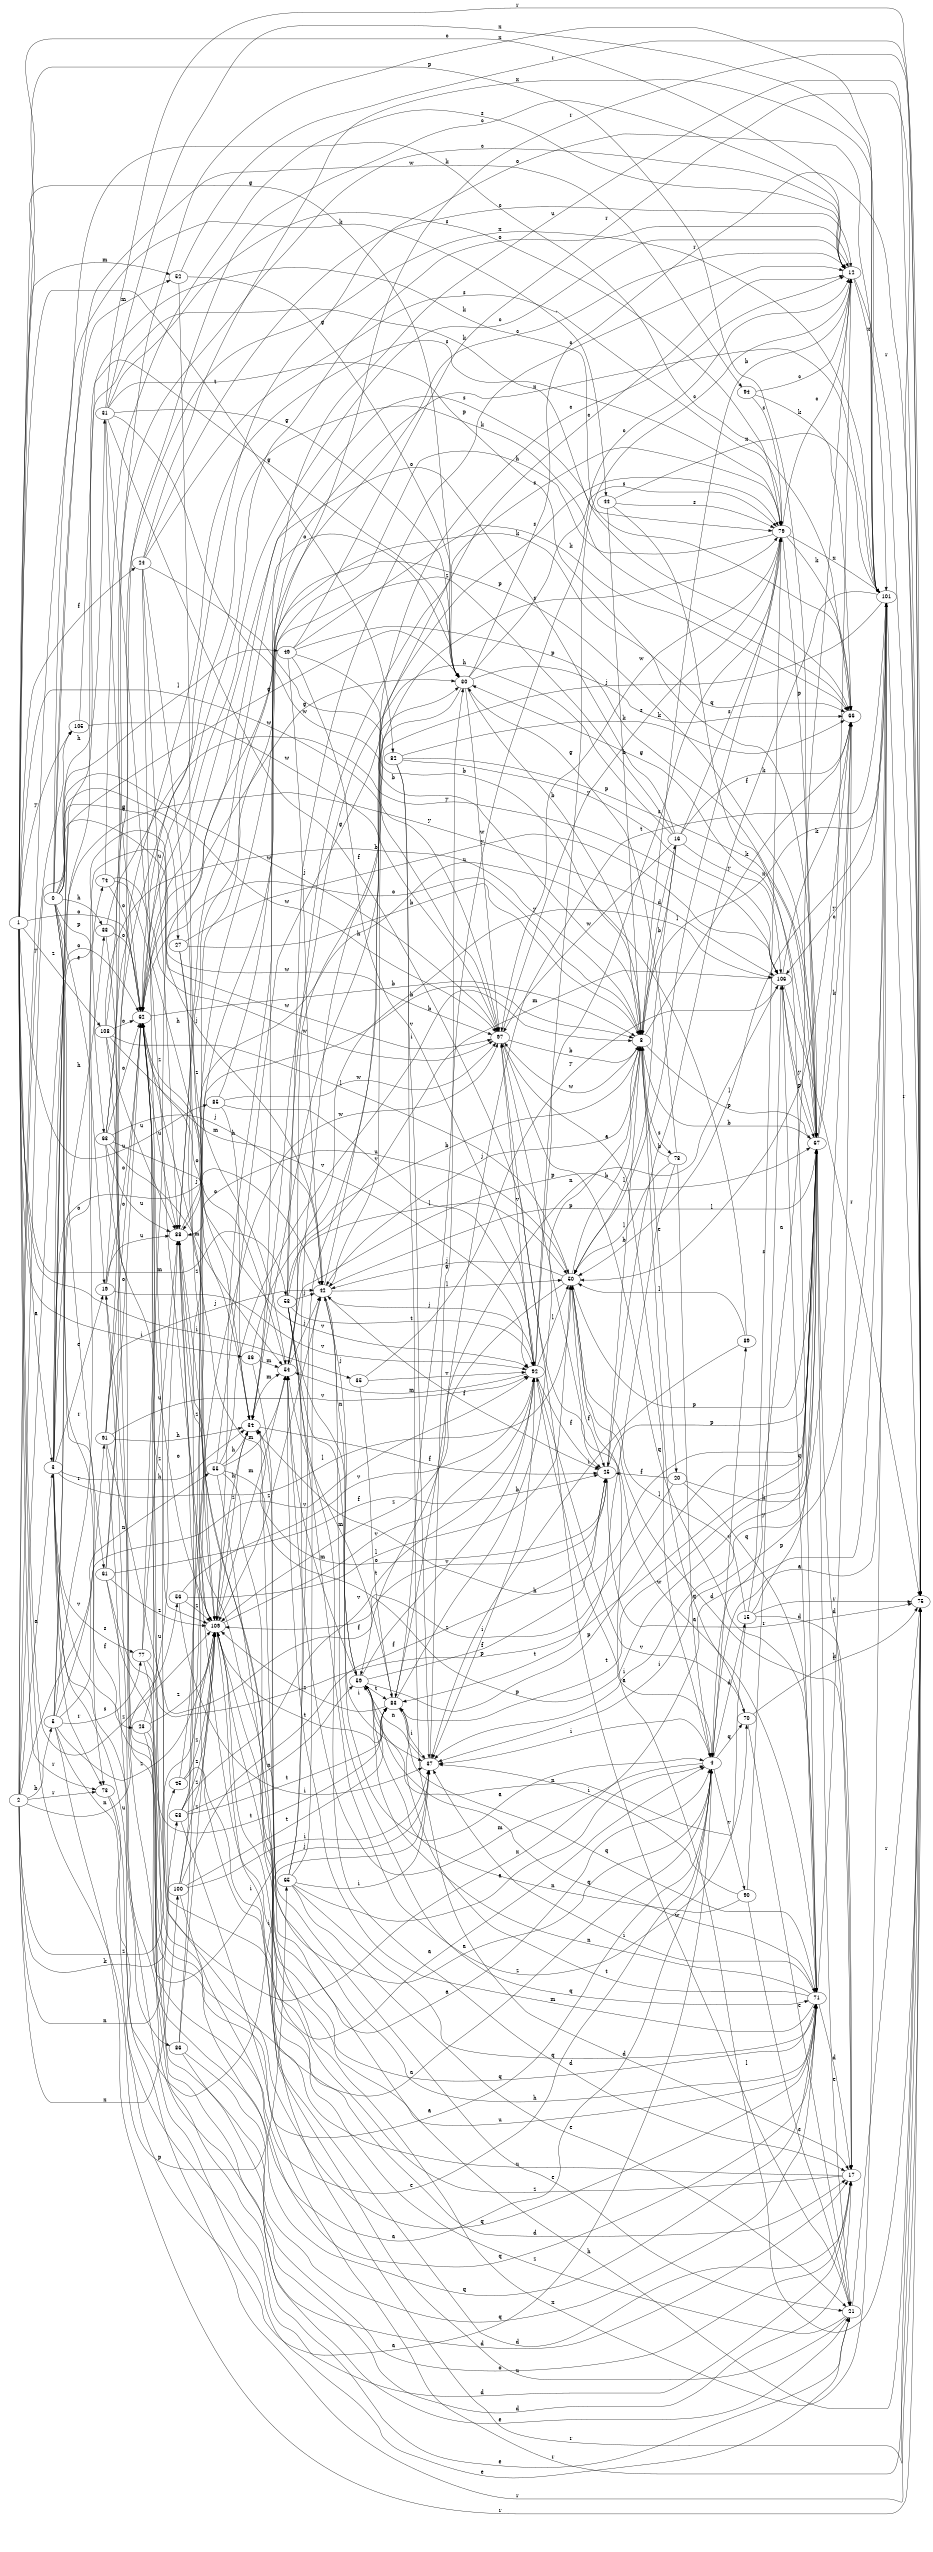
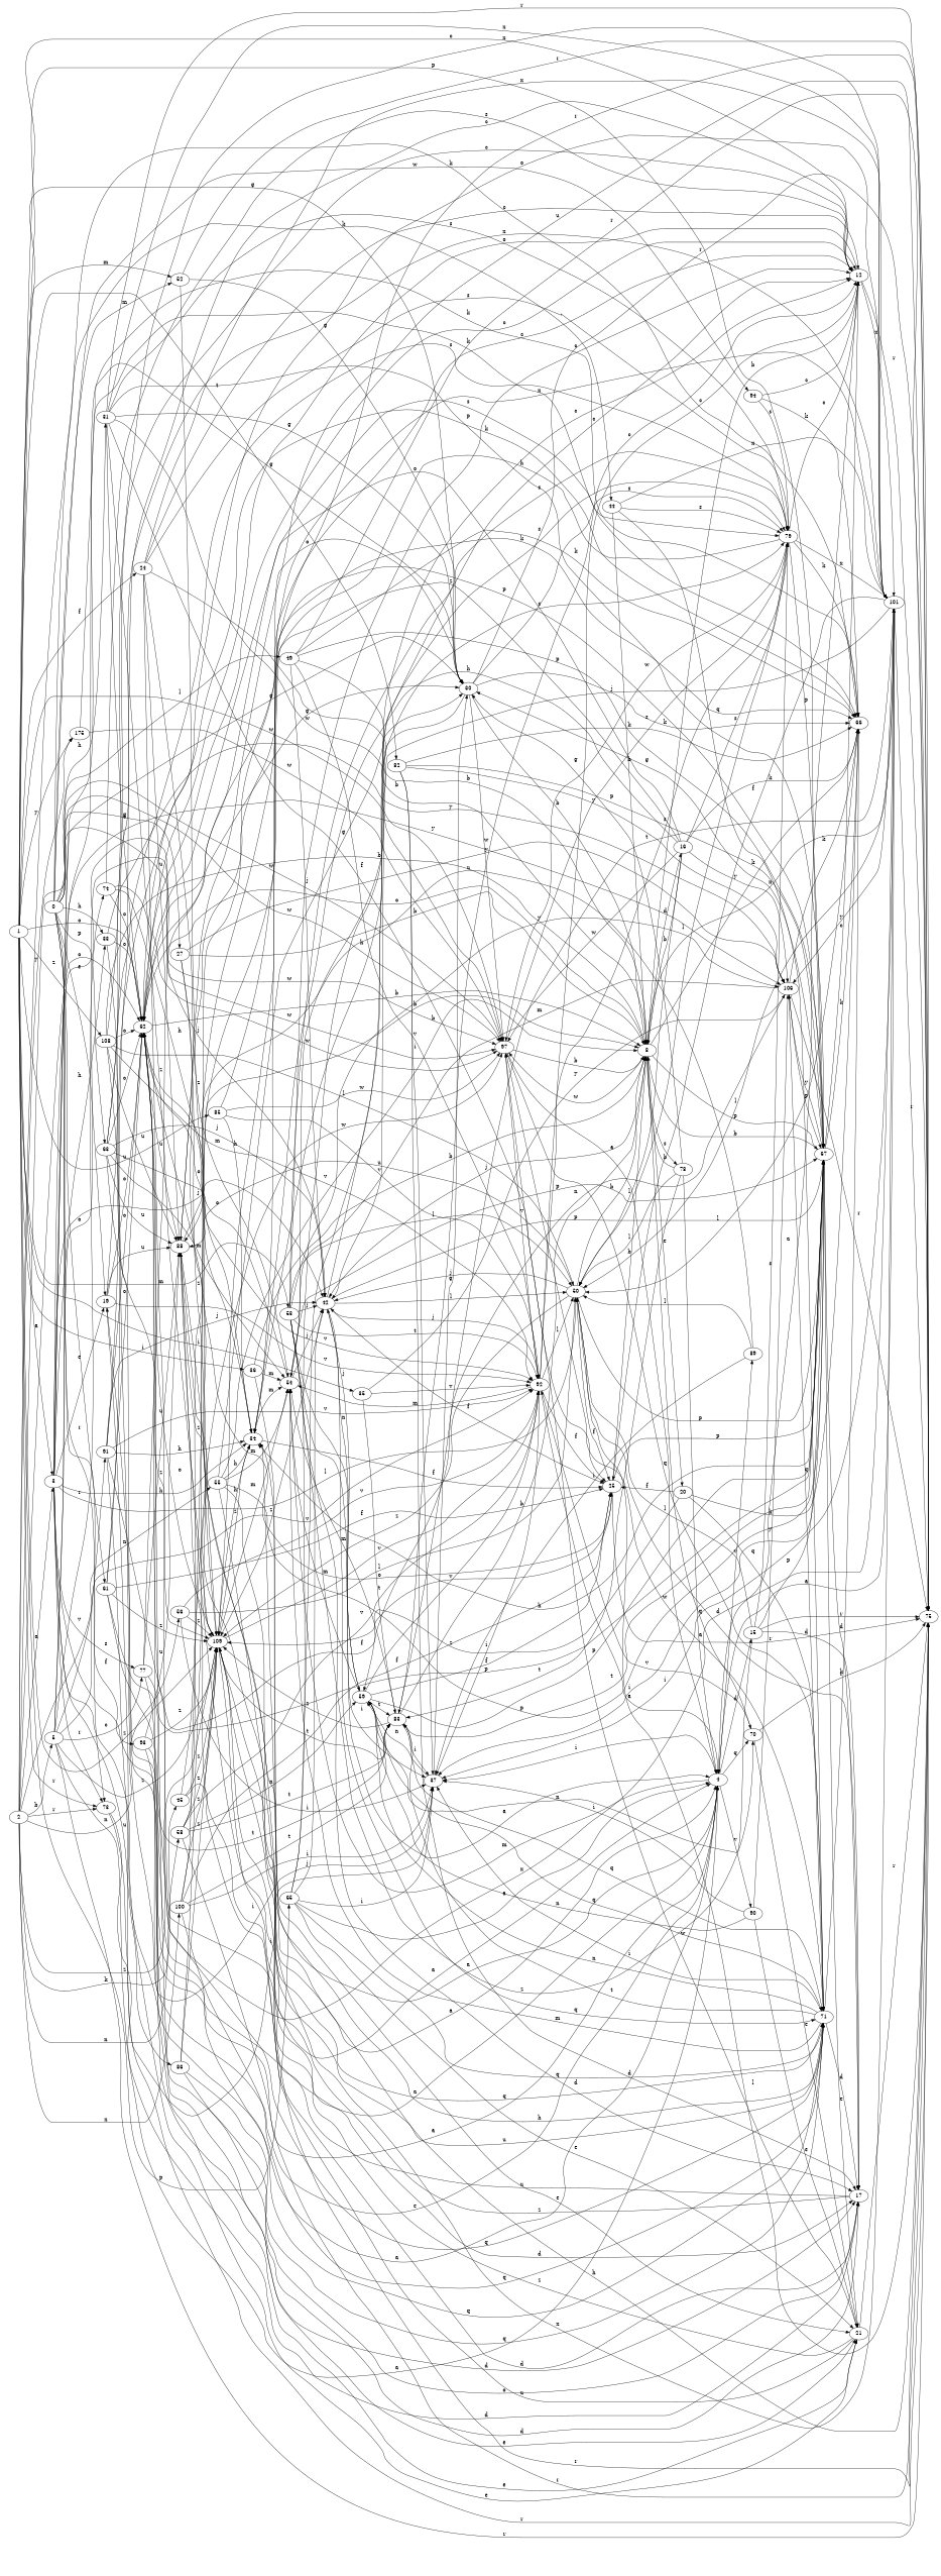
  strict digraph {
    rankdir=LR
    0
    19
-   23
+   23 [label=93]
    27
    31
    33
    42
    44
    49
    52
    61
    63
    73
    94
    97
    62
    92
    79
    88
    21
    109
    4
    106
    8
    71
    30
    67
    75
    101
    25
    12
    50
    59
    n34 [label=66]
    83
    54
    37
    17
    1
    3
    24
    35
    36
    53
    65
    82
    85
-   105
+   105 [label=175]
    108
    34
    77
    86
    70
    2
    5
    45
    55
    56
    58
    100
    74
    91
    15
    89
    90
    16
    20
    78
    0 -> 19 [label=e]
    0 -> 23 [label=f]
    0 -> 27 [label=g]
    0 -> 31 [label=h]
    0 -> 33 [label=h]
    0 -> 42 [label=j]
    0 -> 44 [label=k]
    0 -> 49 [label=l]
    0 -> 52 [label=m]
    0 -> 61 [label=o]
    0 -> 63 [label=p]
    0 -> 73 [label=r]
    0 -> 94 [label=w]
    0 -> 97 [label=w]
    19 -> 62 [label=o]
    19 -> 92 [label=v]
    19 -> 79 [label=s]
    19 -> 88 [label=u]
    19 -> 21 [label=e]
    23 -> 88 [label=u]
    23 -> 21 [label=e]
    23 -> 109 [label=z]
    23 -> 4 [label=a]
    27 -> 109 [label=z]
    27 -> 106 [label=y]
    27 -> 8 [label=b]
    27 -> 71 [label=q]
    31 -> 97 [label=w]
    31 -> 62 [label=o]
    31 -> 79 [label=s]
    31 -> 109 [label=z]
    31 -> 30 [label=g]
    31 -> 67 [label=p]
    31 -> 75 [label=r]
    31 -> 101 [label=x]
    31 -> 25 [label=f]
    33 -> 62 [label=o]
    33 -> 106 [label=y]
    33 -> 71 [label=q]
    42 -> 109 [label=z]
    42 -> 71 [label=q]
    42 -> 67 [label=p]
    42 -> 25 [label=f]
    42 -> 12 [label=c]
    42 -> 50 [label=l]
    42 -> 59 [label=n]
    44 -> 79 [label=s]
    44 -> 8 [label=b]
    44 -> 71 [label=q]
    44 -> 101 [label=x]
    49 -> 42 [label=j]
    49 -> 92 [label=v]
    49 -> 8 [label=b]
    49 -> 67 [label=p]
    49 -> 75 [label=r]
    49 -> n34 [label=k]
    52 -> 109 [label=z]
    52 -> 30 [label=g]
    52 -> 75 [label=r]
    61 -> 62 [label=o]
    61 -> 109 [label=z]
    61 -> 4 [label=a]
    61 -> 25 [label=f]
    61 -> 12 [label=c]
    61 -> 83 [label=t]
    63 -> 42 [label=j]
    63 -> 62 [label=o]
    63 -> 92 [label=v]
    63 -> 88 [label=u]
    63 -> 109 [label=z]
    63 -> 101 [label=x]
    63 -> 12 [label=c]
    63 -> 54 [label=m]
    73 -> 37 [label=i]
    73 -> 17 [label=d]
    94 -> 79 [label=s]
    94 -> 12 [label=c]
    94 -> n34 [label=k]
    97 -> 92 [label=v]
    97 -> 79 [label=s]
    97 -> 4 [label=a]
    97 -> 8 [label=b]
    97 -> 71 [label=q]
    62 -> 88 [label=u]
    62 -> 21 [label=e]
    62 -> 8 [label=b]
    62 -> 71 [label=q]
    62 -> 30 [label=g]
    62 -> 12 [label=c]
    92 -> 42 [label=j]
    92 -> 79 [label=s]
    92 -> 4 [label=a]
    92 -> 25 [label=f]
    92 -> 12 [label=c]
    92 -> 50 [label=l]
    92 -> 54 [label=m]
    92 -> 37 [label=i]
    79 -> 97 [label=w]
    79 -> 67 [label=p]
    79 -> 101 [label=x]
    79 -> 12 [label=c]
    79 -> 50 [label=l]
    79 -> n34 [label=k]
    79 -> 34 [label=h]
    88 -> 109 [label=z]
    88 -> 4 [label=a]
    88 -> 67 [label=p]
    88 -> 101 [label=x]
    21 -> 97 [label=w]
    21 -> 88 [label=u]
    21 -> 109 [label=z]
    21 -> 75 [label=r]
    109 -> 62 [label=o]
    109 -> 92 [label=v]
    109 -> 75 [label=r]
    109 -> 83 [label=t]
    109 -> 54 [label=m]
    109 -> 17 [label=d]
    109 -> 34 [label=h]
    4 -> 19 [label=e]
    4 -> 54 [label=m]
    4 -> 37 [label=i]
    4 -> 70 [label=q]
    4 -> 15 [label=d]
    4 -> 89 [label=v]
    4 -> 90 [label=v]
    106 -> 71 [label=q]
    106 -> 67 [label=p]
    106 -> 75 [label=r]
    106 -> 59 [label=n]
    106 -> n34 [label=k]
    106 -> 54 [label=m]
    8 -> 42 [label=j]
    8 -> 97 [label=w]
    8 -> 62 [label=o]
    8 -> 67 [label=p]
    8 -> 101 [label=x]
    8 -> n34 [label=k]
    8 -> 70 [label=q]
    8 -> 16 [label=d]
    8 -> 20 [label=e]
    8 -> 78 [label=s]
    71 -> 97 [label=w]
    71 -> 88 [label=u]
    71 -> 59 [label=n]
    71 -> n34 [label=k]
    71 -> 83 [label=t]
    71 -> 54 [label=m]
    71 -> 37 [label=i]
    71 -> 17 [label=d]
    71 -> 34 [label=h]
    30 -> 97 [label=w]
    30 -> 62 [label=o]
    30 -> 79 [label=s]
    30 -> 8 [label=b]
    30 -> 75 [label=r]
    30 -> n34 [label=k]
    30 -> 34 [label=h]
    67 -> 21 [label=e]
    67 -> 106 [label=y]
    67 -> 8 [label=b]
    67 -> 30 [label=g]
    67 -> 12 [label=c]
    67 -> n34 [label=k]
    67 -> 83 [label=t]
    67 -> 37 [label=i]
    67 -> 17 [label=d]
    67 -> 34 [label=h]
    75 -> 88 [label=u]
    75 -> 50 [label=l]
    75 -> 34 [label=h]
    101 -> 42 [label=j]
    101 -> 62 [label=o]
    101 -> 4 [label=a]
    101 -> 106 [label=y]
    101 -> 75 [label=r]
    101 -> 25 [label=f]
    101 -> 50 [label=l]
    101 -> 83 [label=t]
    101 -> 37 [label=i]
    25 -> 62 [label=o]
    25 -> 8 [label=b]
    25 -> 67 [label=p]
    25 -> 75 [label=r]
    12 -> 62 [label=o]
    12 -> 4 [label=a]
    12 -> 8 [label=b]
    12 -> 75 [label=r]
    12 -> 101 [label=x]
    50 -> 42 [label=j]
    50 -> 88 [label=u]
    50 -> 109 [label=z]
    50 -> 8 [label=b]
    50 -> 67 [label=p]
    50 -> 25 [label=f]
    50 -> 17 [label=d]
    59 -> 42 [label=j]
    59 -> 92 [label=v]
    59 -> 71 [label=q]
    59 -> 67 [label=p]
    59 -> 25 [label=f]
    59 -> 83 [label=t]
    59 -> 54 [label=m]
    n34 -> 50 [label=l]
    83 -> 109 [label=z]
    83 -> 8 [label=b]
    83 -> 71 [label=q]
    83 -> 12 [label=c]
    83 -> 54 [label=m]
    83 -> 37 [label=i]
    54 -> 42 [label=j]
    54 -> 62 [label=o]
    54 -> 79 [label=s]
    54 -> 67 [label=p]
    37 -> 30 [label=g]
    37 -> 59 [label=n]
    17 -> 62 [label=o]
    17 -> 88 [label=u]
    17 -> 109 [label=z]
    1 -> 52 [label=m]
    1 -> 73 [label=r]
    1 -> 97 [label=w]
    1 -> 62 [label=o]
    1 -> 109 [label=z]
    1 -> 30 [label=g]
    1 -> 67 [label=p]
    1 -> 12 [label=c]
    1 -> 3 [label=a]
    1 -> 24 [label=f]
    1 -> 35 [label=i]
    1 -> 36 [label=i]
    1 -> 53 [label=m]
    1 -> 65 [label=p]
    1 -> 82 [label=t]
    1 -> 85 [label=u]
    1 -> 105 [label=y]
    1 -> 108 [label=z]
    3 -> 19 [label=e]
    3 -> 33 [label=h]
    3 -> 42 [label=j]
    3 -> 73 [label=r]
    3 -> 97 [label=w]
    3 -> 4 [label=a]
    3 -> 106 [label=y]
    3 -> 30 [label=g]
    3 -> 50 [label=l]
    3 -> n34 [label=k]
    3 -> 37 [label=i]
    3 -> 34 [label=h]
    3 -> 77 [label=s]
    3 -> 86 [label=u]
    24 -> 79 [label=s]
    24 -> 88 [label=u]
    24 -> 4 [label=a]
    24 -> 8 [label=b]
    24 -> 101 [label=x]
    24 -> 12 [label=c]
    24 -> 54 [label=m]
    35 -> 92 [label=v]
    35 -> 106 [label=y]
    35 -> 83 [label=t]
    36 -> 21 [label=e]
    36 -> 8 [label=b]
    36 -> 54 [label=m]
    53 -> 42 [label=j]
    53 -> 92 [label=t]
    53 -> 79 [label=s]
    53 -> 4 [label=a]
    53 -> 106 [label=y]
    53 -> 12 [label=c]
    53 -> 50 [label=l]
    53 -> 37 [label=i]
    53 -> 17 [label=d]
    53 -> 70 [label=z]
    65 -> 42 [label=j]
    65 -> 79 [label=s]
    65 -> 21 [label=e]
    65 -> 4 [label=a]
    65 -> 71 [label=q]
    65 -> 12 [label=c]
    65 -> 37 [label=i]
    82 -> 106 [label=y]
    82 -> 67 [label=p]
    82 -> n34 [label=k]
    82 -> 37 [label=i]
    82 -> 17 [label=d]
    85 -> 97 [label=w]
    85 -> 92 [label=v]
    85 -> 75 [label=r]
    85 -> 34 [label=h]
    105 -> 97 [label=w]
    105 -> 30 [label=g]
    108 -> 62 [label=o]
    108 -> 92 [label=v]
    108 -> 88 [label=u]
    108 -> 8 [label=b]
    108 -> 101 [label=x]
    108 -> 50 [label=l]
    108 -> 17 [label=d]
    34 -> 62 [label=o]
    34 -> 109 [label=z]
    34 -> 25 [label=f]
    34 -> 54 [label=m]
    77 -> 79 [label=s]
    77 -> 88 [label=u]
    77 -> 67 [label=p]
    77 -> 101 [label=x]
    86 -> 109 [label=z]
    86 -> 71 [label=q]
    86 -> n34 [label=k]
    86 -> 17 [label=d]
    70 -> 92 [label=v]
    70 -> 21 [label=e]
    70 -> 75 [label=r]
    2 -> 73 [label=r]
    2 -> 97 [label=w]
    2 -> 62 [label=o]
    2 -> 109 [label=z]
    2 -> n34 [label=k]
    2 -> 3 [label=a]
    2 -> 105 [label=y]
    2 -> 5 [label=b]
    2 -> 45 [label=k]
    2 -> 55 [label=n]
    2 -> 56 [label=n]
    2 -> 58 [label=n]
    2 -> 100 [label=x]
    5 -> 97 [label=w]
    5 -> 92 [label=v]
    5 -> 109 [label=z]
    5 -> 4 [label=a]
    5 -> 75 [label=r]
    5 -> n34 [label=k]
-   5 -> 77 [label=s]
+   5 -> 77 [label=c]
    5 -> 74 [label=r]
    5 -> 91 [label=v]
    45 -> 97 [label=w]
    45 -> 109 [label=z]
    45 -> 17 [label=d]
    55 -> 4 [label=a]
    55 -> 8 [label=b]
    55 -> 30 [label=g]
    55 -> 67 [label=p]
    55 -> 101 [label=x]
    55 -> 54 [label=m]
    55 -> 34 [label=h]
    56 -> 92 [label=v]
    56 -> 109 [label=z]
    56 -> 50 [label=l]
    56 -> 37 [label=i]
    58 -> 92 [label=v]
    58 -> 109 [label=z]
    58 -> 75 [label=r]
    58 -> 12 [label=c]
    58 -> 59 [label=n]
    58 -> 83 [label=t]
    100 -> 109 [label=z]
    100 -> 8 [label=b]
    100 -> 71 [label=q]
    100 -> 25 [label=f]
    100 -> 83 [label=t]
    100 -> 37 [label=i]
    74 -> 97 [label=w]
    74 -> 62 [label=o]
    74 -> 12 [label=s]
    74 -> 34 [label=h]
    91 -> 42 [label=j]
    91 -> 62 [label=o]
    91 -> 92 [label=v]
    91 -> 75 [label=r]
    91 -> 25 [label=f]
    91 -> n34 [label=k]
    91 -> 34 [label=h]
    15 -> 79 [label=s]
    15 -> 67 [label=p]
    15 -> 75 [label=r]
    15 -> 50 [label=l]
    15 -> 59 [label=n]
    15 -> 17 [label=d]
    89 -> 88 [label=u]
    89 -> 50 [label=l]
    89 -> 37 [label=i]
    90 -> 21 [label=e]
    90 -> 106 [label=y]
    90 -> 59 [label=n]
    90 -> 37 [label=i]
    16 -> 97 [label=w]
    16 -> 62 [label=o]
    16 -> 79 [label=s]
    16 -> 109 [label=z]
    16 -> 106 [label=y]
    16 -> 8 [label=b]
    16 -> 50 [label=l]
    16 -> n34 [label=k]
    16 -> 34 [label=h]
    20 -> 109 [label=z]
    20 -> 71 [label=q]
    20 -> 25 [label=f]
    20 -> n34 [label=k]
    78 -> 4 [label=a]
    78 -> 8 [label=b]
    78 -> 30 [label=g]
    78 -> 50 [label=l]
    78 -> 83 [label=t]
  }
